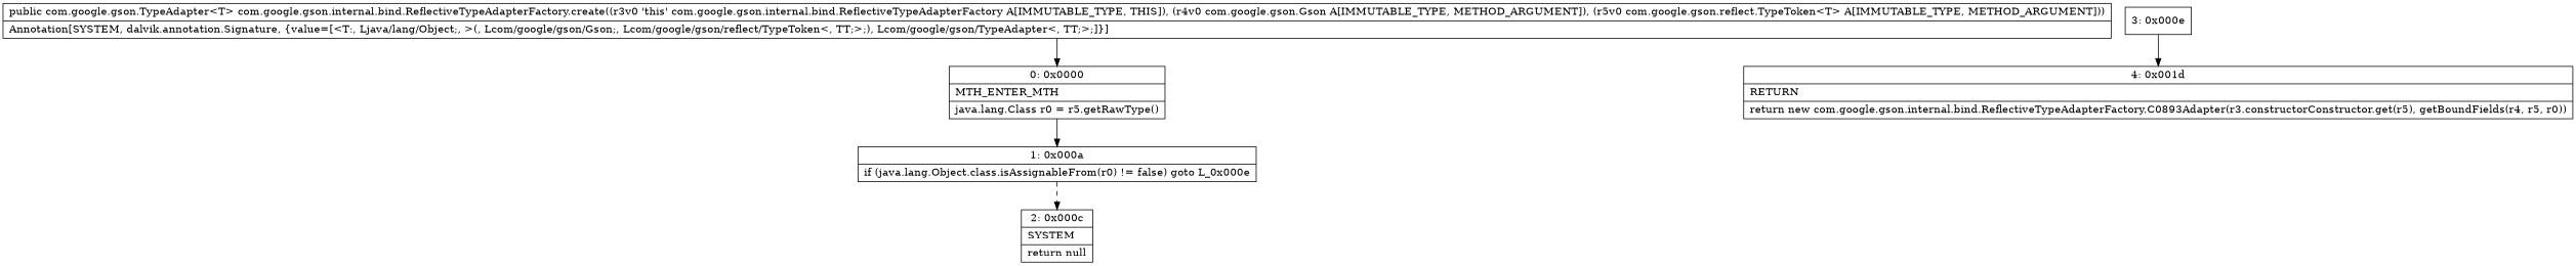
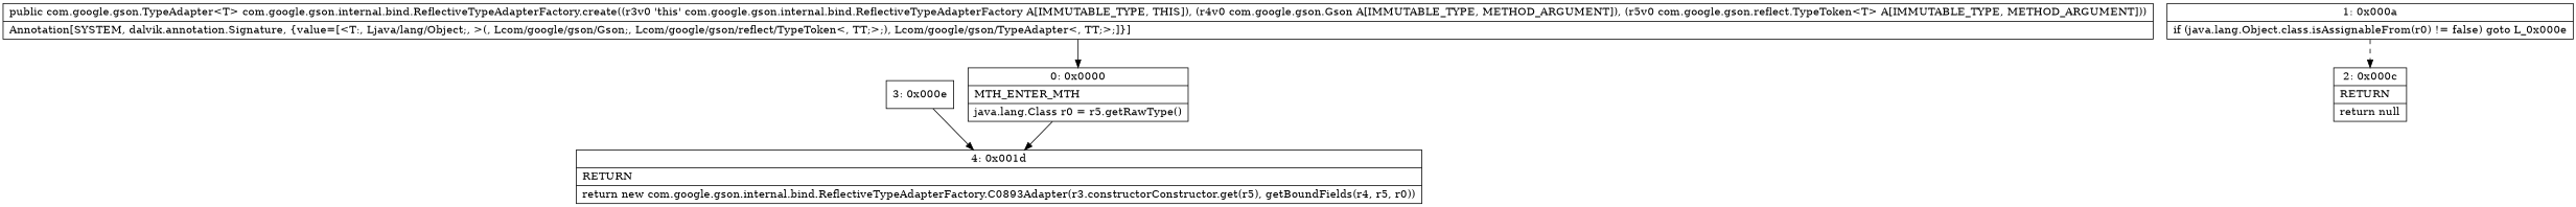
  digraph {
    node [shape=record]
    n1 [label="{0\:\ 0x0000|MTH_ENTER_MTH\l|java.lang.Class r0 = r5.getRawType()\l}"]
    n2 [label="{1\:\ 0x000a|if (java.lang.Object.class.isAssignableFrom(r0) != false) goto L_0x000e\l}"]
-   n3 [label="{2\:\ 0x000c|SYSTEM\l|return null\l}"]
+   n3 [label="{2\:\ 0x000c|RETURN\l|return null\l}"]
    n4 [label="{3\:\ 0x000e}"]
    n5 [label="{4\:\ 0x001d|RETURN\l|return new com.google.gson.internal.bind.ReflectiveTypeAdapterFactory.C0893Adapter(r3.constructorConstructor.get(r5), getBoundFields(r4, r5, r0))\l}"]
    n6 [label="{public com.google.gson.TypeAdapter\<T\> com.google.gson.internal.bind.ReflectiveTypeAdapterFactory.create((r3v0 'this' com.google.gson.internal.bind.ReflectiveTypeAdapterFactory A[IMMUTABLE_TYPE, THIS]), (r4v0 com.google.gson.Gson A[IMMUTABLE_TYPE, METHOD_ARGUMENT]), (r5v0 com.google.gson.reflect.TypeToken\<T\> A[IMMUTABLE_TYPE, METHOD_ARGUMENT]))  | Annotation[SYSTEM, dalvik.annotation.Signature, \{value=[\<T:, Ljava\/lang\/Object;, \>(, Lcom\/google\/gson\/Gson;, Lcom\/google\/gson\/reflect\/TypeToken\<, TT;\>;), Lcom\/google\/gson\/TypeAdapter\<, TT;\>;]\}]\l}"]
-   n1 -> n2
+   n1 -> n5
    n2 -> n3 [style=dashed]
    n4 -> n5
    n6 -> n1
  }
